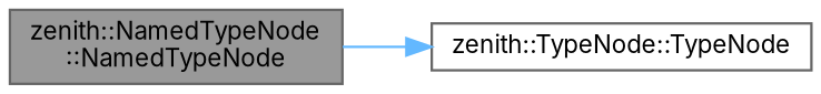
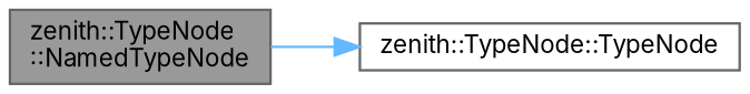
  digraph {
    rankdir=LR
    fontname=Inter
    node [fontname=Inter fontsize=10 shape=box style=filled]
-   n1 [color=gray40 fillcolor=grey60 fontcolor=black height=0.2 label="zenith::NamedTypeNode\l::NamedTypeNode" width=0.4]
+   n1 [color=gray40 fillcolor=grey60 fontcolor=black height=0.2 label="zenith::TypeNode\l::NamedTypeNode" width=0.4]
    n2 [color=grey40 fillcolor=white height=0.2 label="zenith::TypeNode::TypeNode" width=0.4]
    n1 -> n2 [color=steelblue1 fontname=Inter fontsize=10 labelfontname=Helvetica labelfontsize=10 style=solid]
  }
